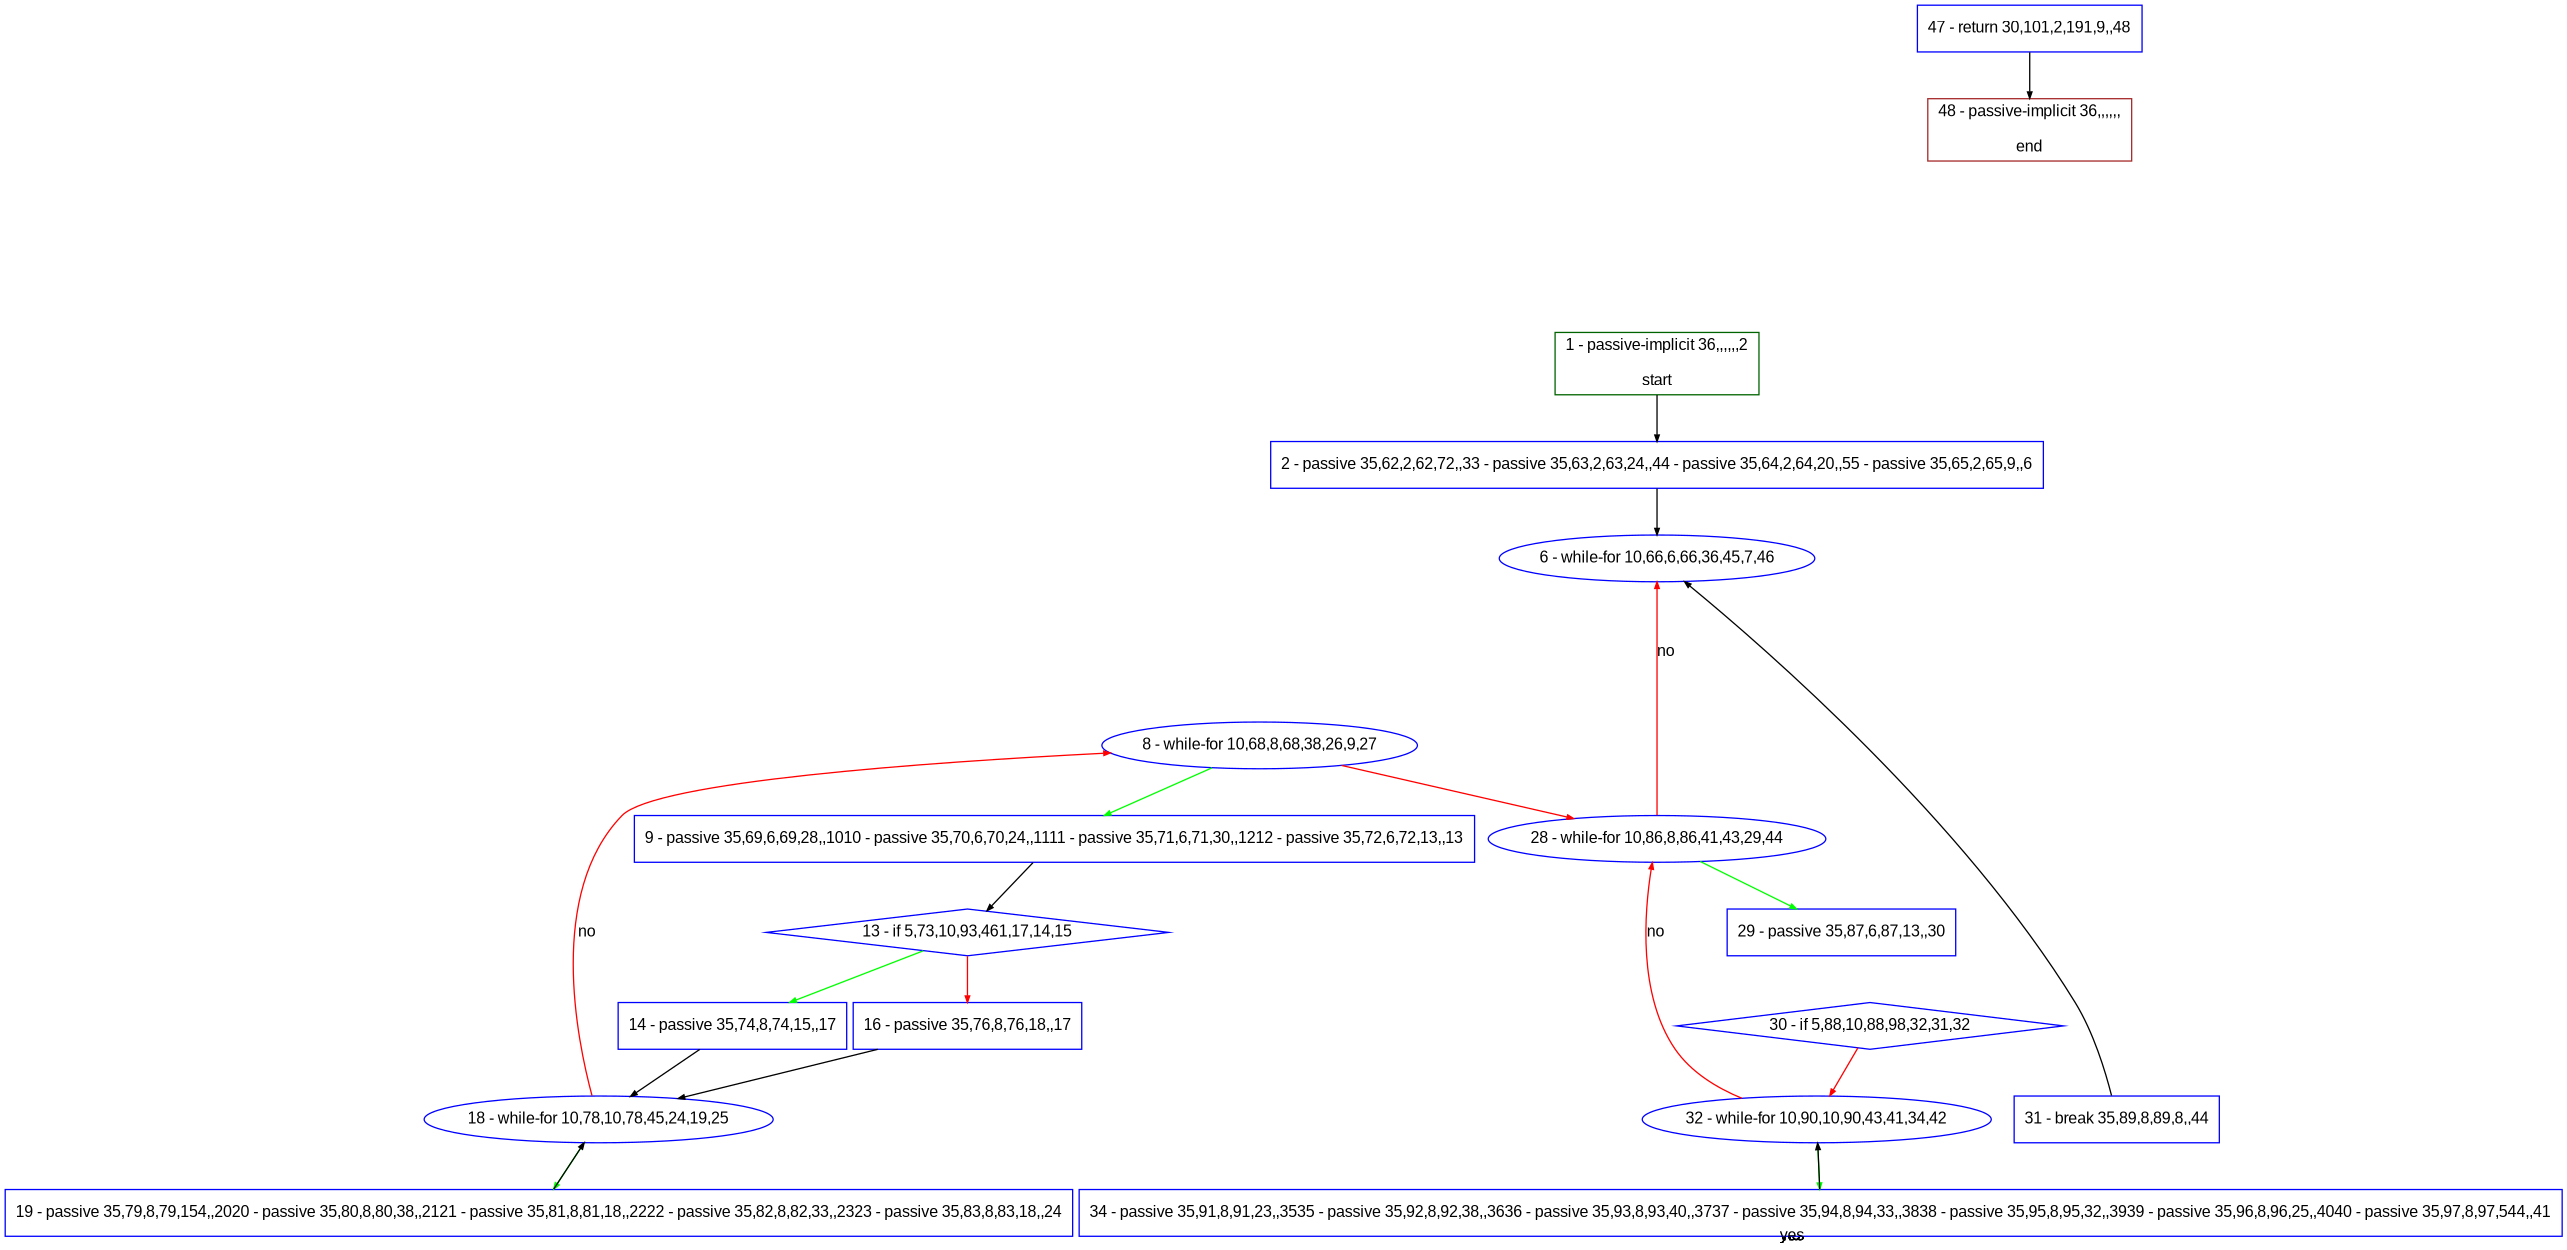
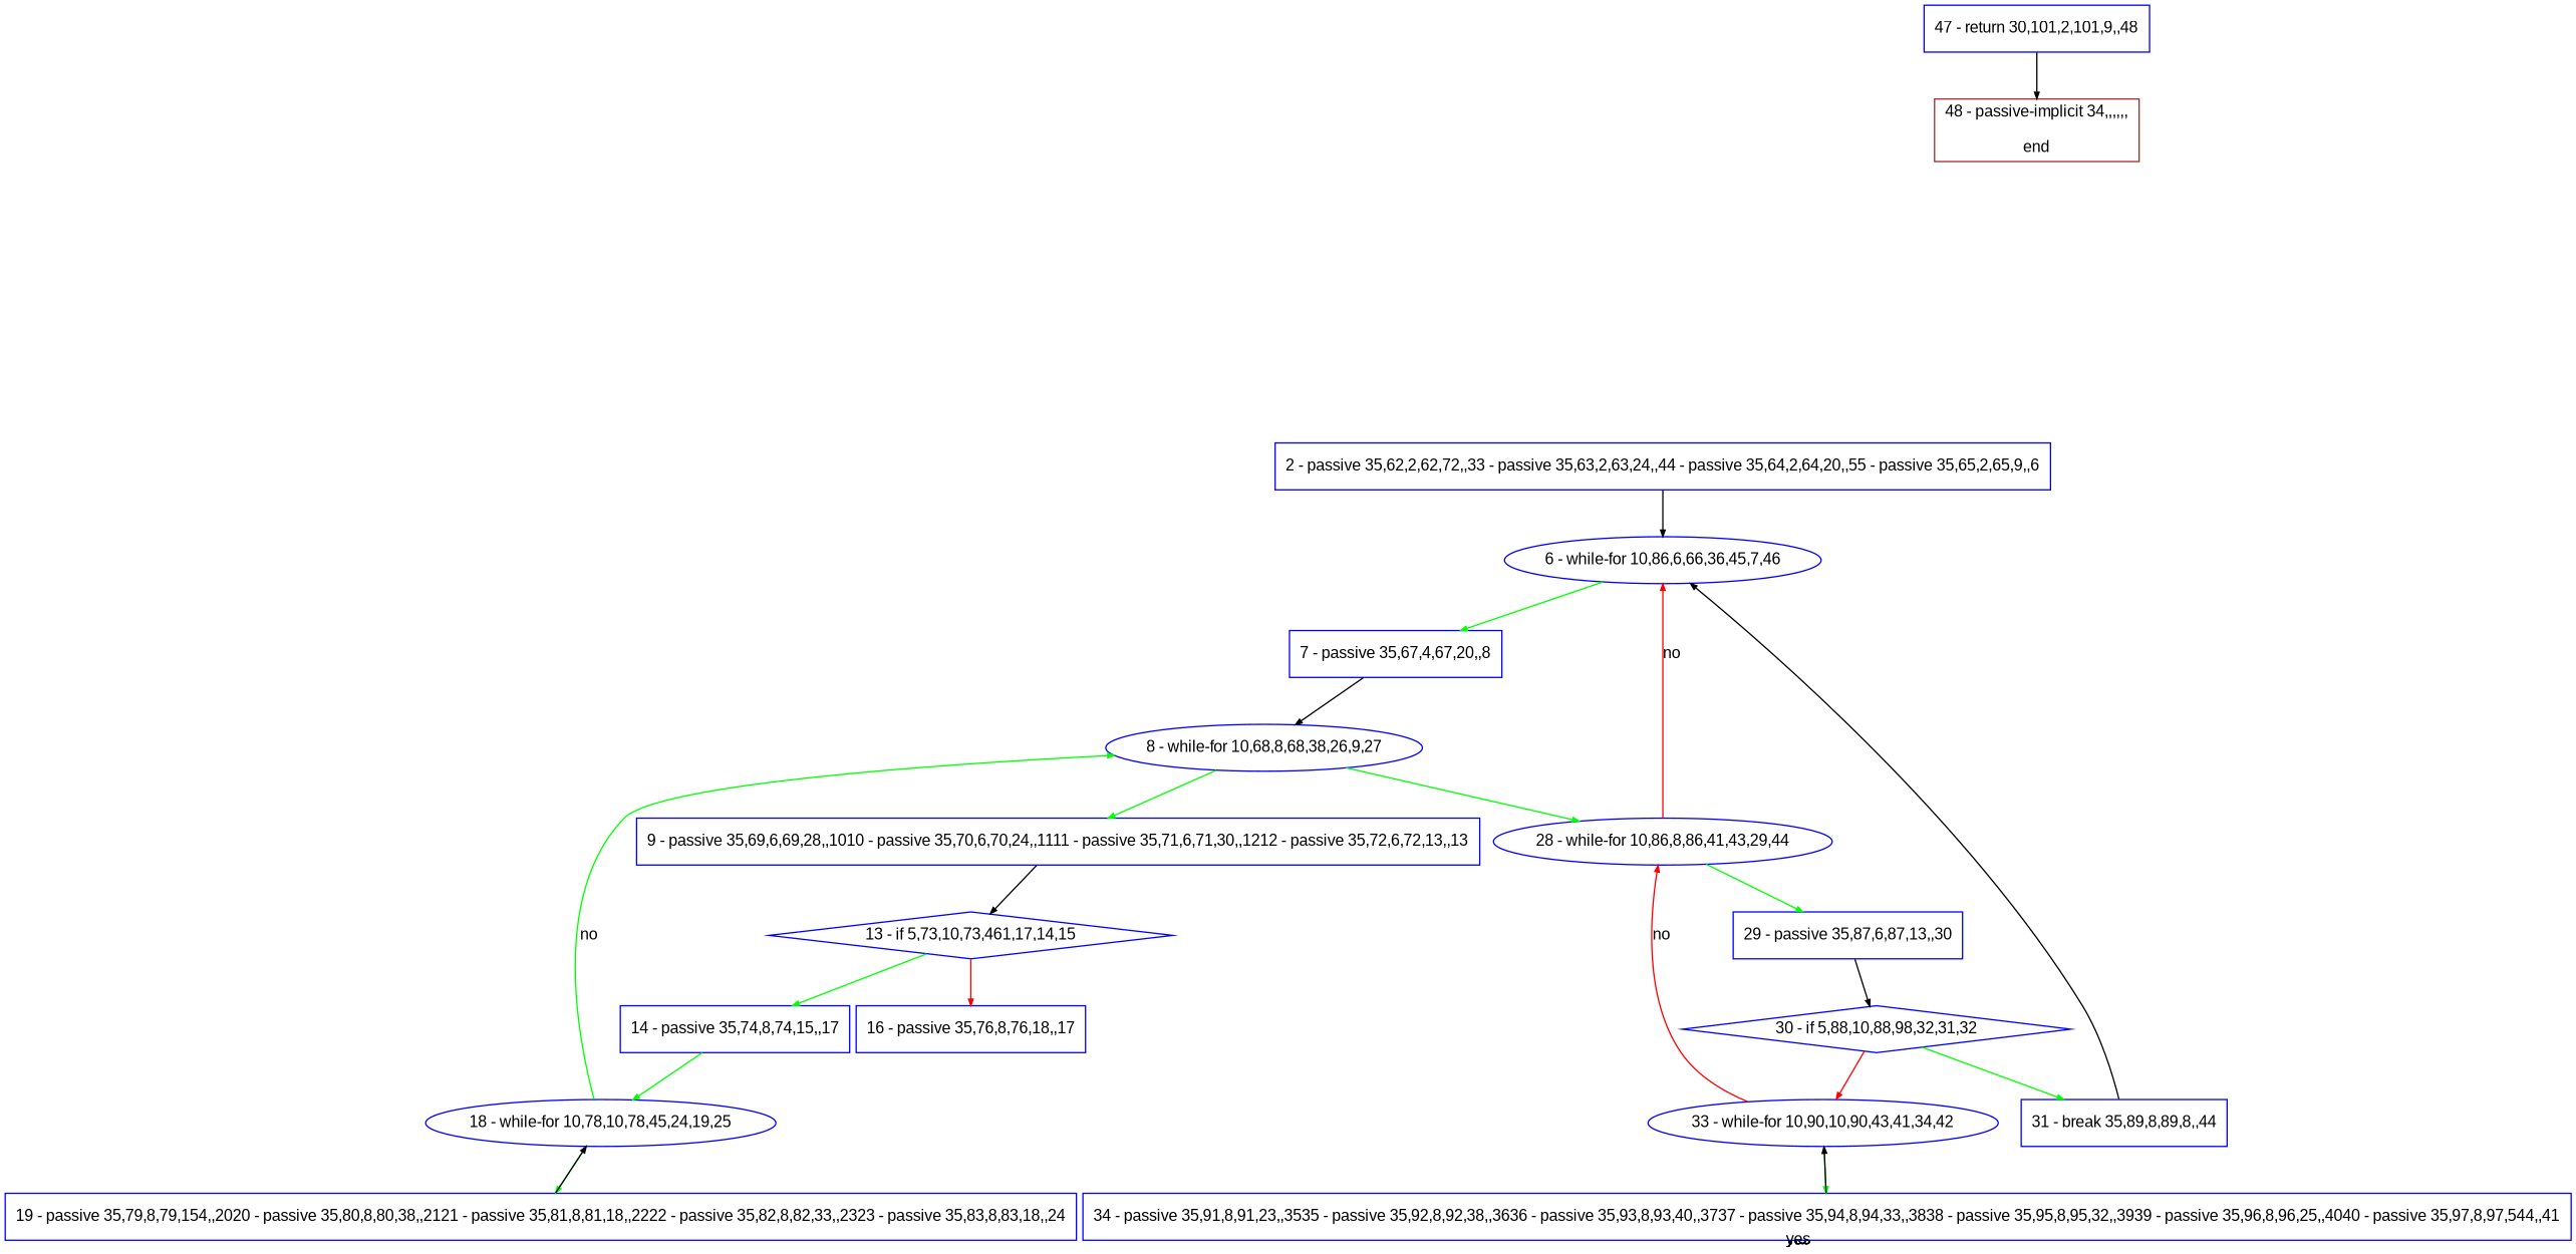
  digraph {
    bgcolor=white
    compound=true
    fillcolor="#FFFFCC"
    fontname=Arial
    fontsize=12
    pack=true
    packmode=clust
    style="rounded,filled"
    node [color="#0000ff" compound=true fillcolor="#ffffff" fixedsize=false fontname=Arial fontsize=12 node_initialized=no shape=box style=filled]
    edge [arrowhead=normal arrowsize=0.5 arrowtail=none color="#000000" compound=true dir=forward fontcolor=black fontname=Arial fontsize=12]
    n1 [label="2 - passive 35,62,2,62,72,,33 - passive 35,63,2,63,24,,44 - passive 35,64,2,64,20,,55 - passive 35,65,2,65,9,,6"]
-   n2 [label="6 - while-for 10,66,6,66,36,45,7,46" shape=oval]
-   n4 [color="#006400" label="1 - passive-implicit 36,,,,,,2\n\nstart"]
+   n2 [label="6 - while-for 10,86,6,66,36,45,7,46" shape=oval]
+   n3 [label="7 - passive 35,67,4,67,20,,8"]
    n5 [label="8 - while-for 10,68,8,68,38,26,9,27" shape=oval]
-   n6 [label="47 - return 30,101,2,191,9,,48"]
-   n7 [color="#a52a2a" label="48 - passive-implicit 36,,,,,,\n\nend"]
+   n6 [label="47 - return 30,101,2,101,9,,48"]
+   n7 [color="#a52a2a" label="48 - passive-implicit 34,,,,,,\n\nend"]
    n8 [label="9 - passive 35,69,6,69,28,,1010 - passive 35,70,6,70,24,,1111 - passive 35,71,6,71,30,,1212 - passive 35,72,6,72,13,,13"]
    n9 [label="28 - while-for 10,86,8,86,41,43,29,44" shape=oval]
-   n10 [label="13 - if 5,73,10,93,461,17,14,15" shape=diamond]
+   n10 [label="13 - if 5,73,10,73,461,17,14,15" shape=diamond]
    n11 [label="29 - passive 35,87,6,87,13,,30"]
    n12 [label="14 - passive 35,74,8,74,15,,17"]
    n13 [label="16 - passive 35,76,8,76,18,,17"]
    n14 [label="30 - if 5,88,10,88,98,32,31,32" shape=diamond]
    n15 [label="18 - while-for 10,78,10,78,45,24,19,25" shape=oval]
    n16 [label="19 - passive 35,79,8,79,154,,2020 - passive 35,80,8,80,38,,2121 - passive 35,81,8,81,18,,2222 - passive 35,82,8,82,33,,2323 - passive 35,83,8,83,18,,24"]
    n17 [label="31 - break 35,89,8,89,8,,44"]
-   n18 [label="32 - while-for 10,90,10,90,43,41,34,42" shape=oval]
+   n18 [label="33 - while-for 10,90,10,90,43,41,34,42" shape=oval]
    n19 [label="34 - passive 35,91,8,91,23,,3535 - passive 35,92,8,92,38,,3636 - passive 35,93,8,93,40,,3737 - passive 35,94,8,94,33,,3838 - passive 35,95,8,95,32,,3939 - passive 35,96,8,96,25,,4040 - passive 35,97,8,97,544,,41"]
    n1 -> n2
-   n4 -> n1
+   n2 -> n3 [color="#00ff00" label=yes]
+   n3 -> n5
    n5 -> n8 [color="#00ff00" label=yes]
-   n5 -> n9 [color="#ff0000" label=no]
+   n5 -> n9 [color="#00ff00" label=no]
    n6 -> n7
    n8 -> n10
    n9 -> n2 [color="#ff0000" label=no]
    n9 -> n11 [color="#00ff00" label=yes]
    n10 -> n12 [color="#00ff00" label=yes]
    n10 -> n13 [color="#ff0000" label=no]
-   n12 -> n15
-   n13 -> n15
+   n11 -> n14
+   n12 -> n15 [color="#00ff00"]
+   n14 -> n17 [color="#00ff00" label=yes]
    n14 -> n18 [color="#ff0000" label=no]
-   n15 -> n5 [color="#ff0000" label=no]
+   n15 -> n5 [color="#00ff00" label=no]
    n15 -> n16 [color="#00ff00" label=yes]
    n16 -> n15
    n17 -> n2
    n18 -> n9 [color="#ff0000" label=no]
    n18 -> n19 [color="#00ff00" label=yes]
    n19 -> n18
  }
